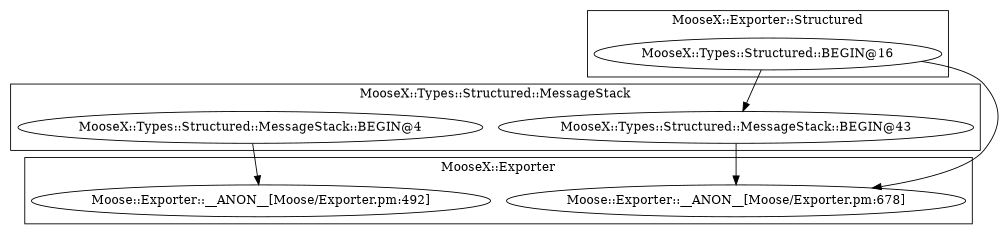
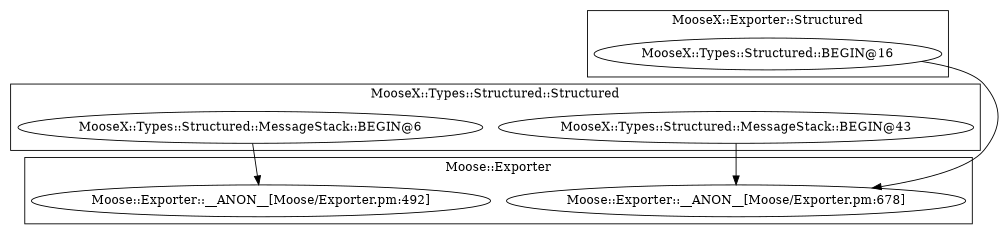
  digraph {
-   "MooseX::Types::Structured::MessageStack::BEGIN@4"
+   "MooseX::Types::Structured::MessageStack::BEGIN@4" [label="MooseX::Types::Structured::MessageStack::BEGIN@6"]
    "MooseX::Types::Structured::MessageStack::BEGIN@43"
    "Moose::Exporter::__ANON__[Moose/Exporter.pm:492]"
    "Moose::Exporter::__ANON__[Moose/Exporter.pm:678]"
    "MooseX::Types::Structured::BEGIN@16"
    subgraph cluster_1 {
-     label="MooseX::Types::Structured::MessageStack"
+     label="MooseX::Types::Structured::Structured"
      "MooseX::Types::Structured::MessageStack::BEGIN@4"
      "MooseX::Types::Structured::MessageStack::BEGIN@43"
    }
    subgraph cluster_2 {
-     label="MooseX::Exporter"
+     label="Moose::Exporter"
      "Moose::Exporter::__ANON__[Moose/Exporter.pm:492]"
      "Moose::Exporter::__ANON__[Moose/Exporter.pm:678]"
    }
    subgraph cluster_3 {
      label="MooseX::Exporter::Structured"
      "MooseX::Types::Structured::BEGIN@16"
    }
    "MooseX::Types::Structured::MessageStack::BEGIN@4" -> "Moose::Exporter::__ANON__[Moose/Exporter.pm:492]"
    "MooseX::Types::Structured::MessageStack::BEGIN@43" -> "Moose::Exporter::__ANON__[Moose/Exporter.pm:678]"
-   "MooseX::Types::Structured::BEGIN@16" -> "MooseX::Types::Structured::MessageStack::BEGIN@43"
    "MooseX::Types::Structured::BEGIN@16" -> "Moose::Exporter::__ANON__[Moose/Exporter.pm:678]"
  }
